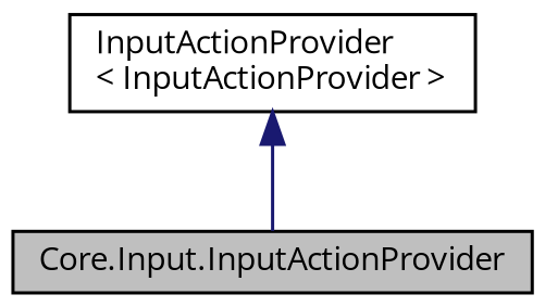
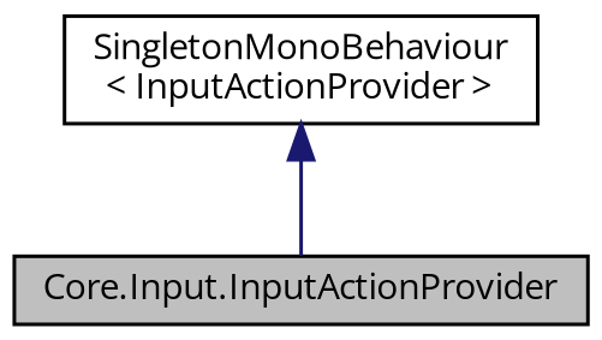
  digraph {
    fontname="Open Sans"
    node [color=black fontname="Open Sans" fontsize=10 shape=record style=filled]
    n1 [fillcolor=grey75 fontcolor=black height=0.2 label="Core.Input.InputActionProvider" width=0.4]
-   n2 [fillcolor=white height=0.2 label="InputActionProvider\l\< InputActionProvider \>" width=0.4]
+   n2 [fillcolor=white height=0.2 label="SingletonMonoBehaviour\l\< InputActionProvider \>" width=0.4]
    n2 -> n1 [color=midnightblue dir=back fontname="Open Sans" fontsize=10 labelfontname=Helvetica labelfontsize=10 style=solid]
  }
